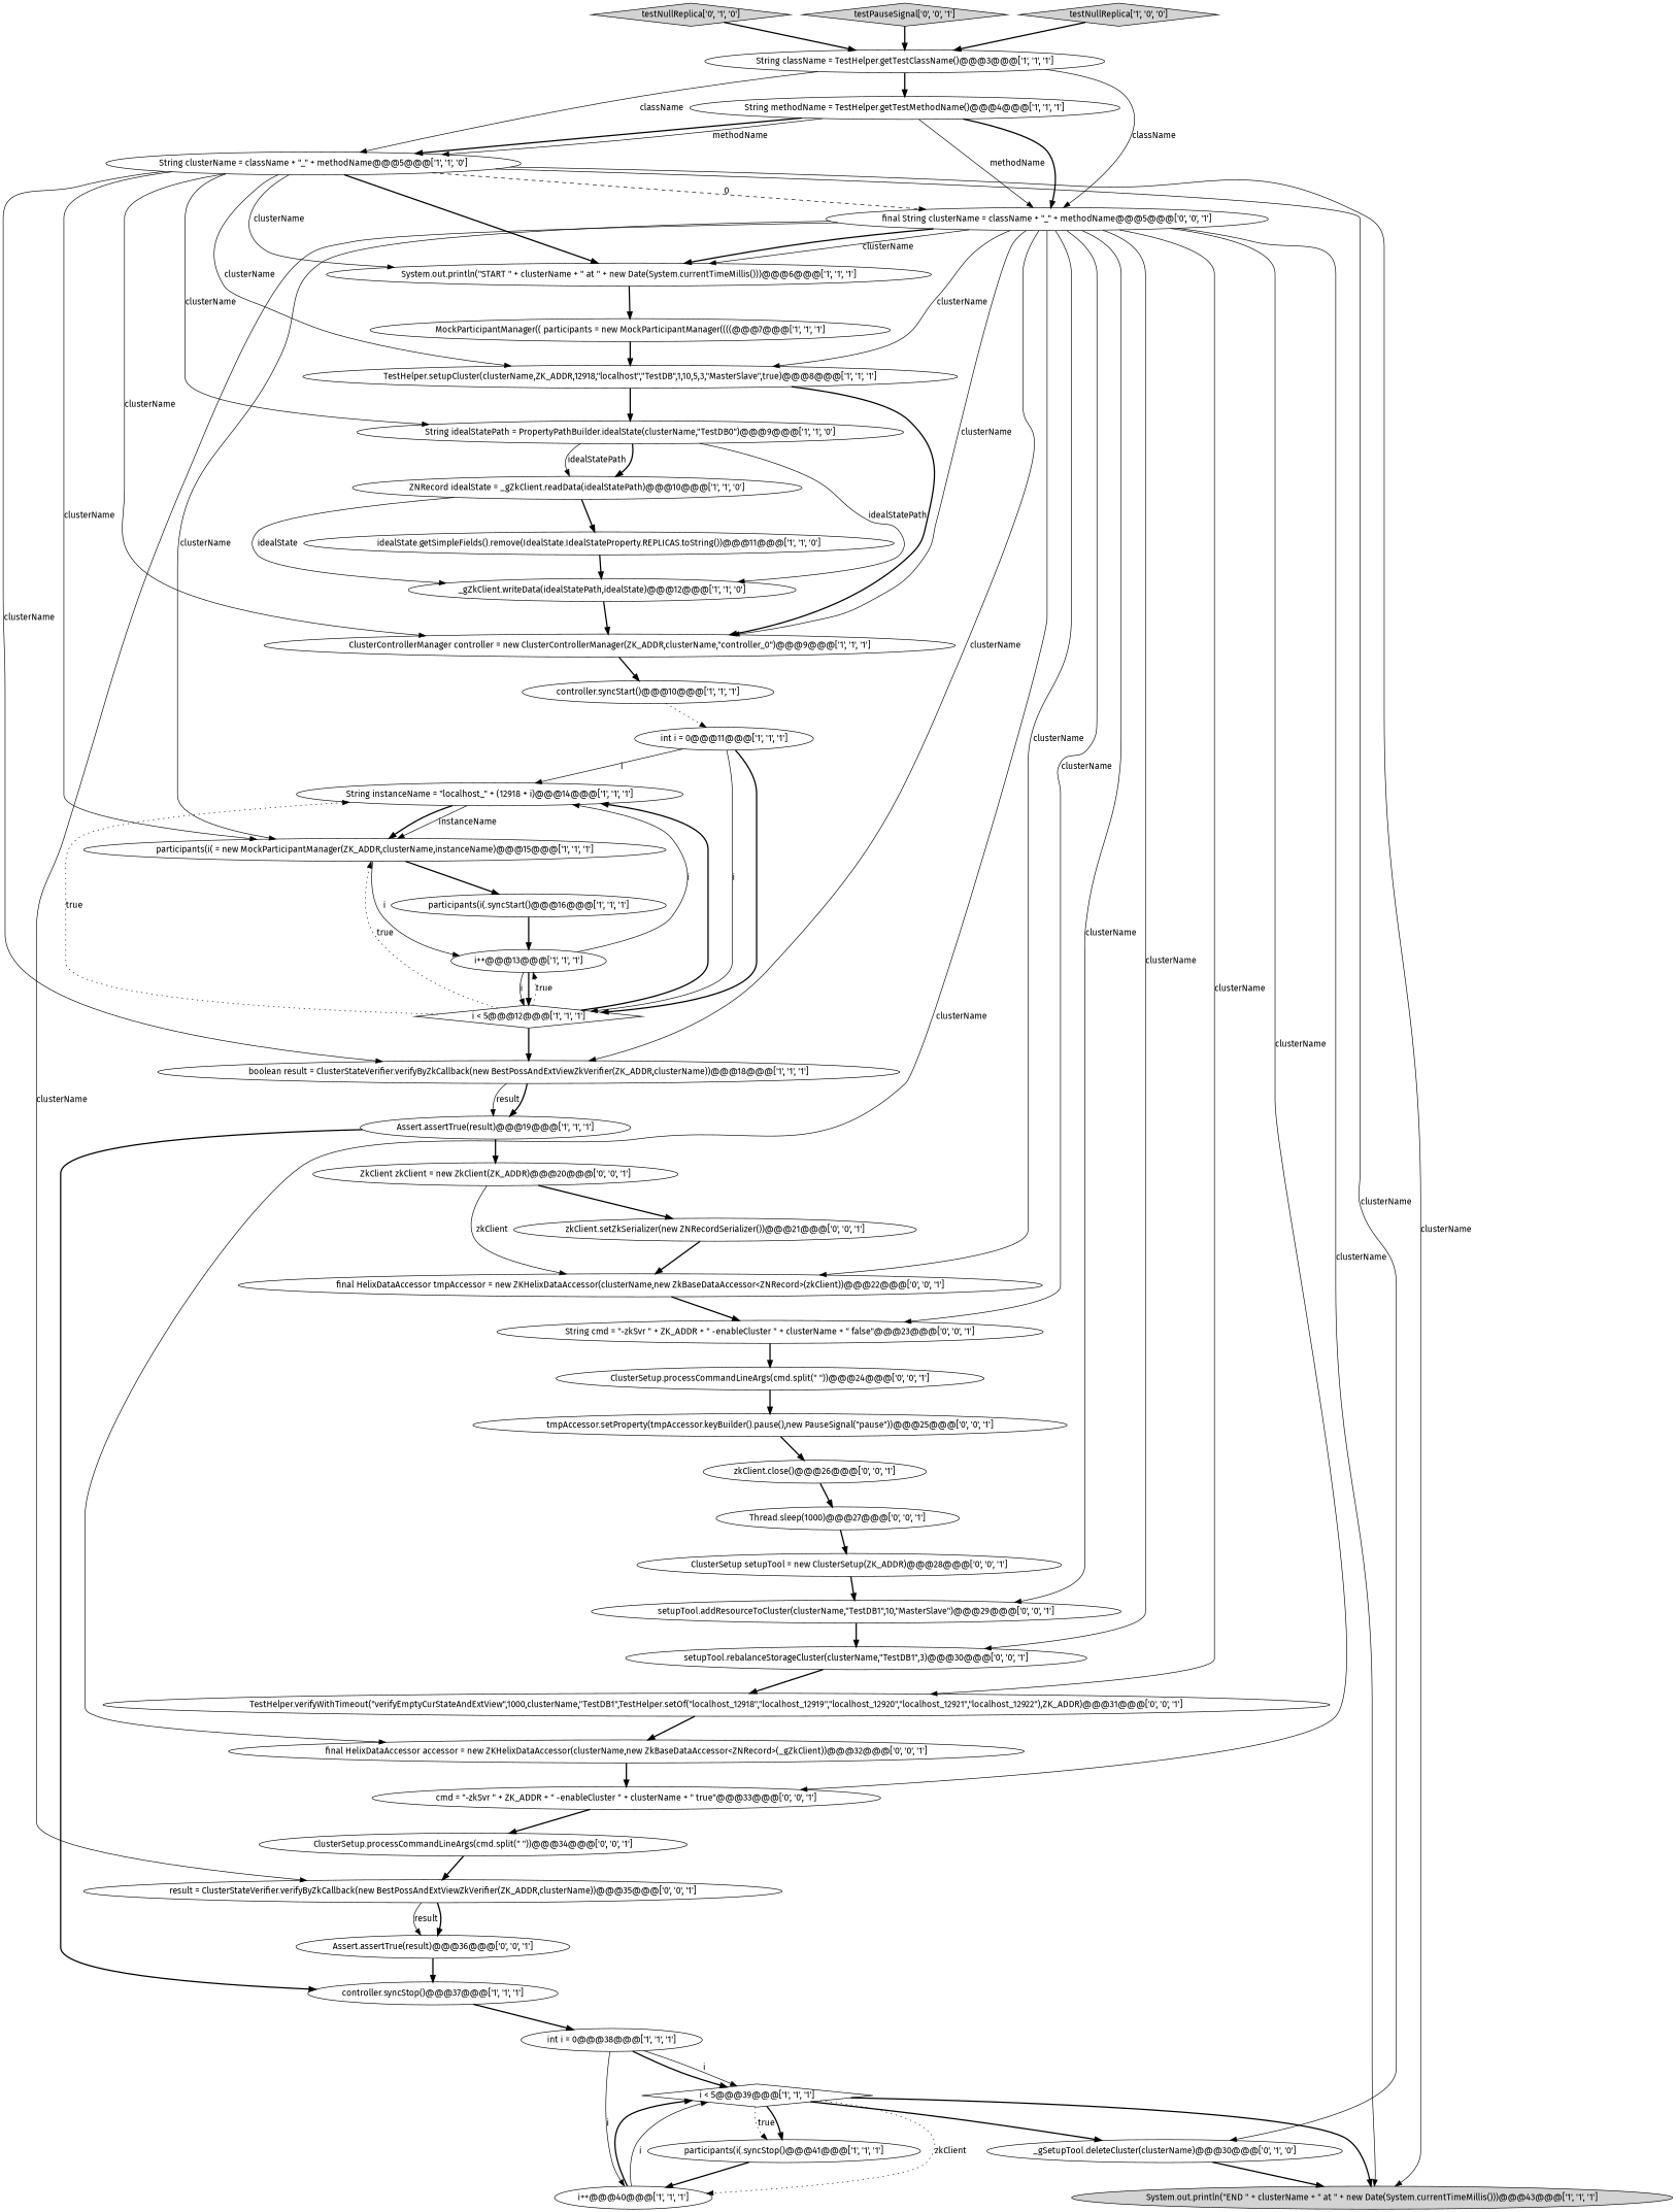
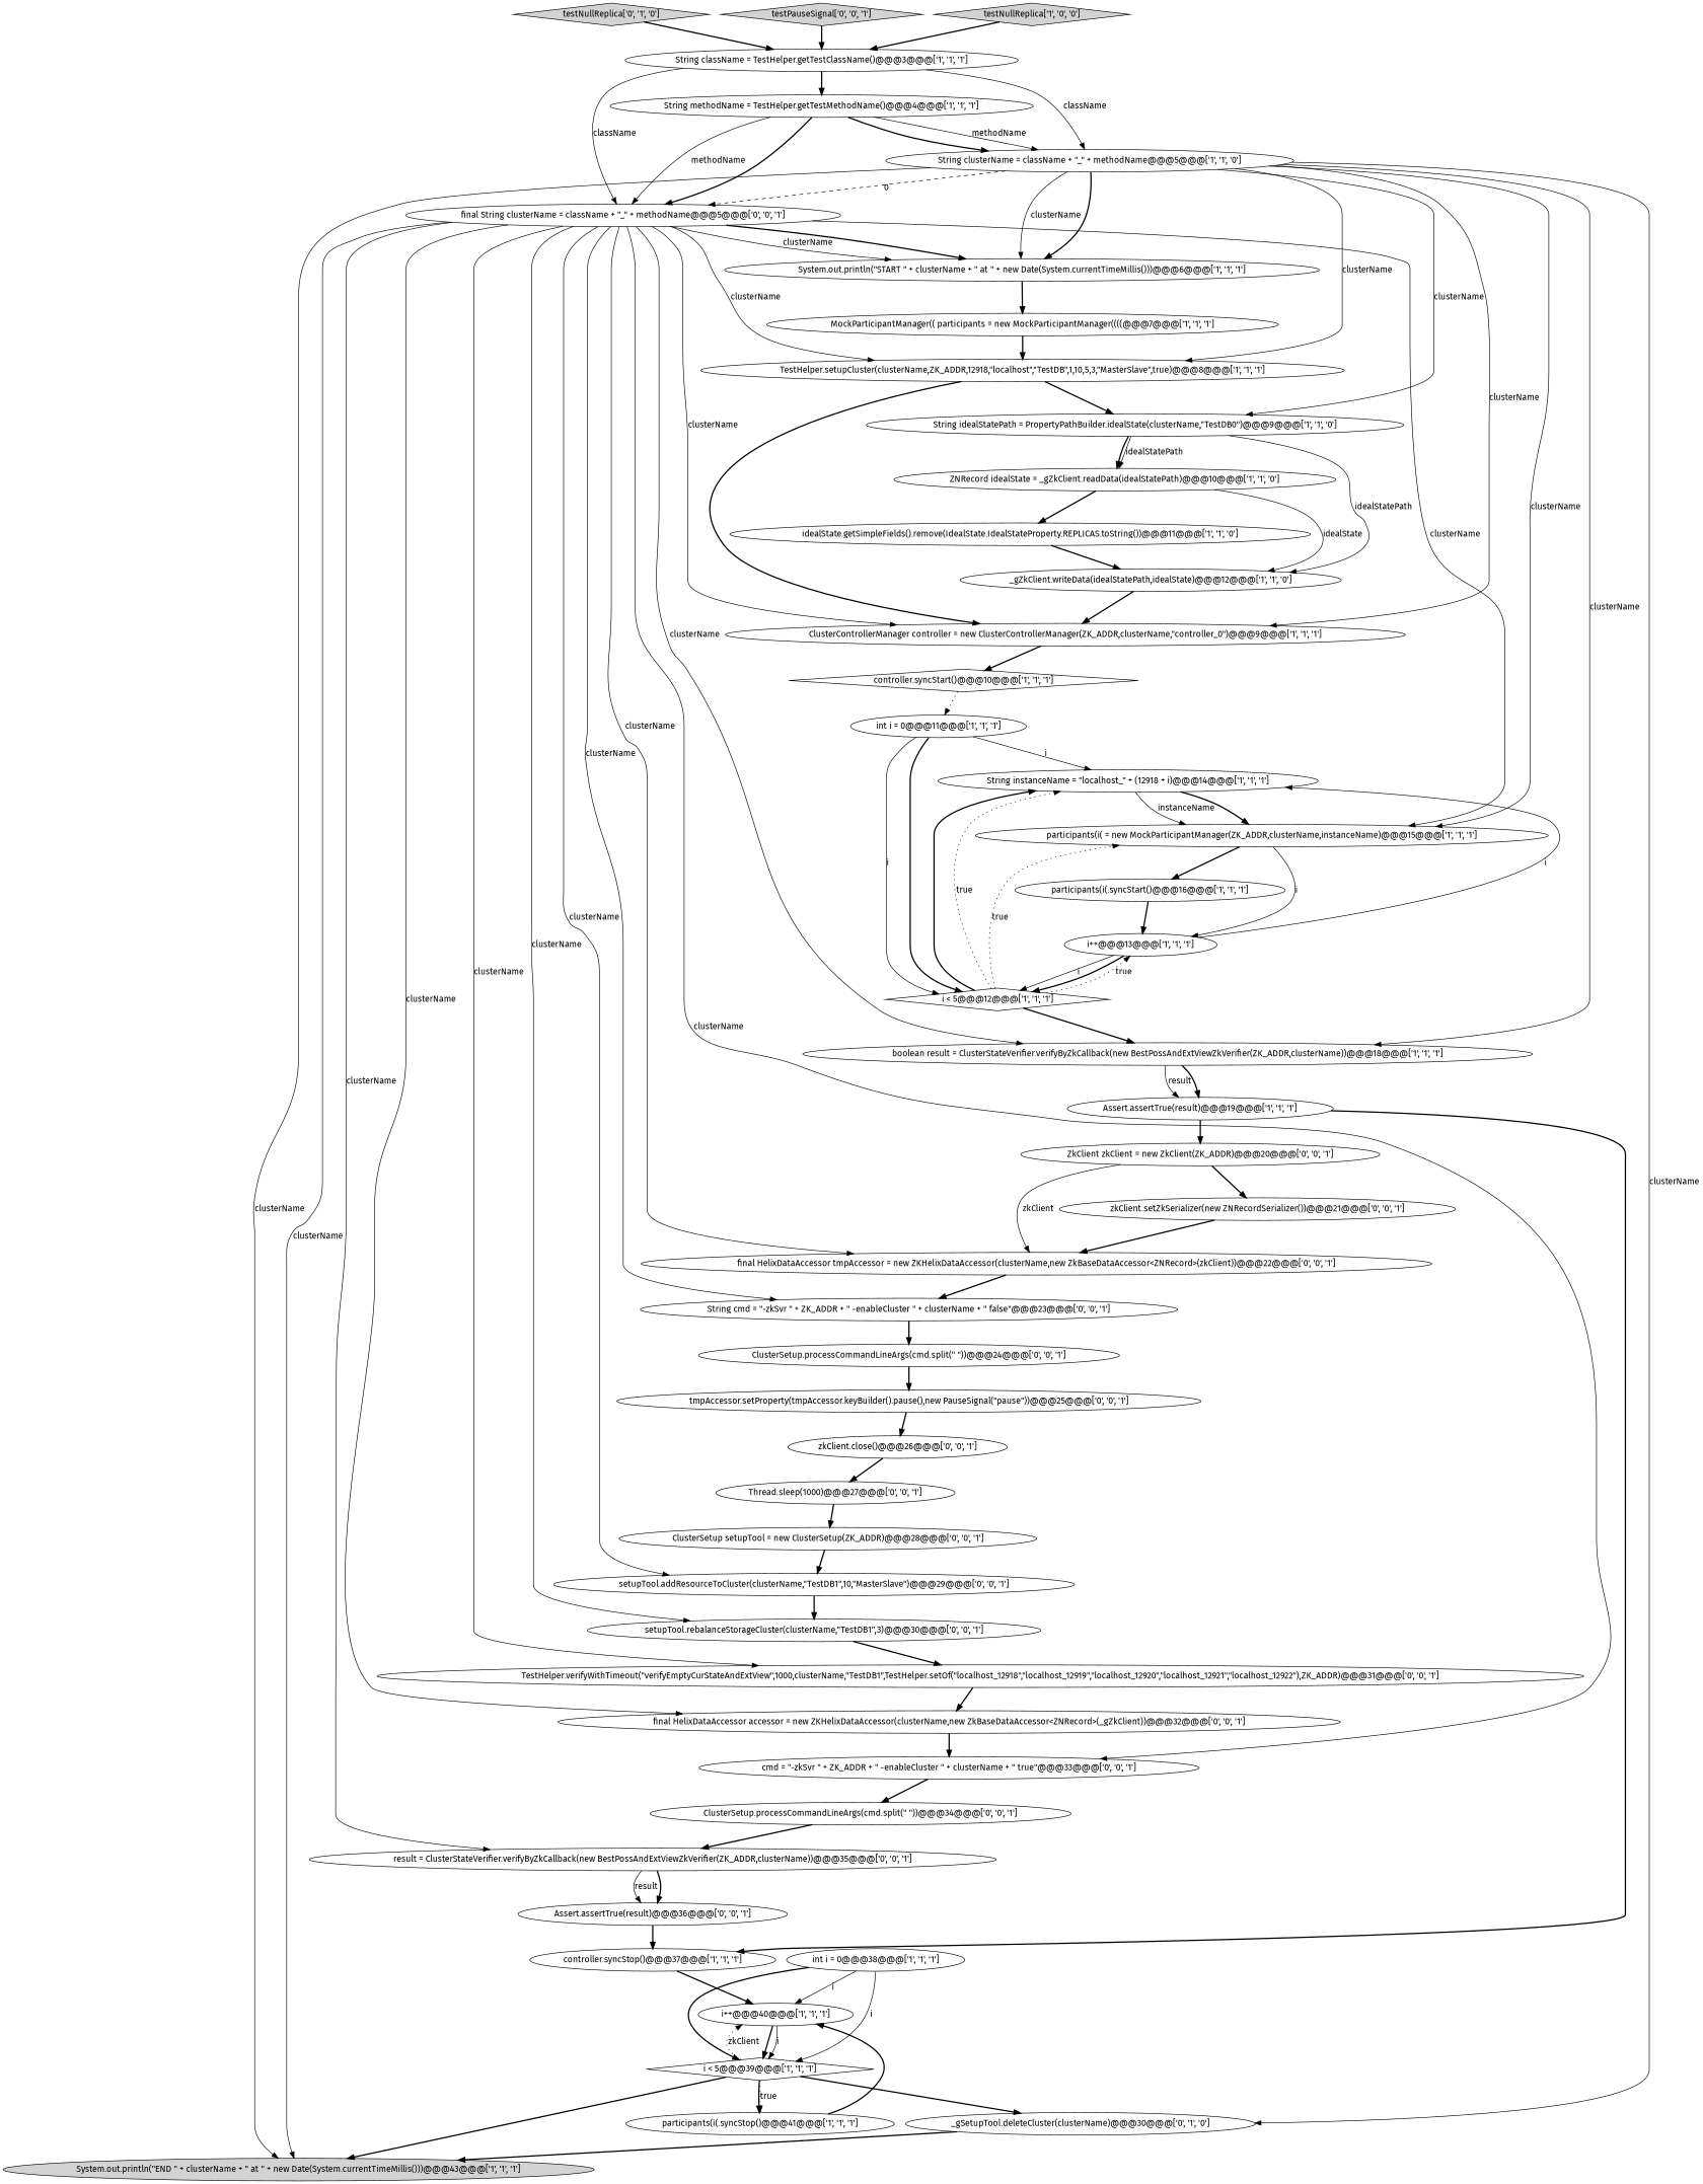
  digraph {
    fontname="Fira Sans"
    node [fillcolor=white fontname="Fira Sans" shape=ellipse style=filled]
    edge [fontname="Fira Sans" style=bold]
    n1 [label="String cmd = \"-zkSvr \" + ZK_ADDR + \" -enableCluster \" + clusterName + \" false\"@@@23@@@['0', '0', '1']"]
    n2 [label="ClusterSetup.processCommandLineArgs(cmd.split(\" \"))@@@24@@@['0', '0', '1']"]
    n3 [label="tmpAccessor.setProperty(tmpAccessor.keyBuilder().pause(),new PauseSignal(\"pause\"))@@@25@@@['0', '0', '1']"]
    n4 [label="ZNRecord idealState = _gZkClient.readData(idealStatePath)@@@10@@@['1', '1', '0']"]
    n5 [label="_gZkClient.writeData(idealStatePath,idealState)@@@12@@@['1', '1', '0']"]
    n6 [label="idealState.getSimpleFields().remove(IdealState.IdealStateProperty.REPLICAS.toString())@@@11@@@['1', '1', '0']"]
    n7 [label="ClusterControllerManager controller = new ClusterControllerManager(ZK_ADDR,clusterName,\"controller_0\")@@@9@@@['1', '1', '1']"]
    n8 [label="controller.syncStop()@@@37@@@['1', '1', '1']"]
    n9 [label="int i = 0@@@38@@@['1', '1', '1']"]
    n10 [label="i < 5@@@39@@@['1', '1', '1']" shape=diamond]
    n11 [label="i++@@@40@@@['1', '1', '1']"]
    n12 [label="final String clusterName = className + \"_\" + methodName@@@5@@@['0', '0', '1']"]
    n13 [label="System.out.println(\"START \" + clusterName + \" at \" + new Date(System.currentTimeMillis()))@@@6@@@['1', '1', '1']"]
    n14 [fillcolor=lightgray label="System.out.println(\"END \" + clusterName + \" at \" + new Date(System.currentTimeMillis()))@@@43@@@['1', '1', '1']"]
    n15 [label="setupTool.rebalanceStorageCluster(clusterName,\"TestDB1\",3)@@@30@@@['0', '0', '1']"]
    n16 [label="cmd = \"-zkSvr \" + ZK_ADDR + \" -enableCluster \" + clusterName + \" true\"@@@33@@@['0', '0', '1']"]
    n17 [label="result = ClusterStateVerifier.verifyByZkCallback(new BestPossAndExtViewZkVerifier(ZK_ADDR,clusterName))@@@35@@@['0', '0', '1']"]
    n18 [label="final HelixDataAccessor tmpAccessor = new ZKHelixDataAccessor(clusterName,new ZkBaseDataAccessor<ZNRecord>(zkClient))@@@22@@@['0', '0', '1']"]
    n19 [label="final HelixDataAccessor accessor = new ZKHelixDataAccessor(clusterName,new ZkBaseDataAccessor<ZNRecord>(_gZkClient))@@@32@@@['0', '0', '1']"]
    n20 [label="setupTool.addResourceToCluster(clusterName,\"TestDB1\",10,\"MasterSlave\")@@@29@@@['0', '0', '1']"]
    n21 [label="participants(i( = new MockParticipantManager(ZK_ADDR,clusterName,instanceName)@@@15@@@['1', '1', '1']"]
    n22 [label="TestHelper.setupCluster(clusterName,ZK_ADDR,12918,\"localhost\",\"TestDB\",1,10,5,3,\"MasterSlave\",true)@@@8@@@['1', '1', '1']"]
    n23 [label="TestHelper.verifyWithTimeout(\"verifyEmptyCurStateAndExtView\",1000,clusterName,\"TestDB1\",TestHelper.setOf(\"localhost_12918\",\"localhost_12919\",\"localhost_12920\",\"localhost_12921\",\"localhost_12922\"),ZK_ADDR)@@@31@@@['0', '0', '1']"]
    n24 [label="boolean result = ClusterStateVerifier.verifyByZkCallback(new BestPossAndExtViewZkVerifier(ZK_ADDR,clusterName))@@@18@@@['1', '1', '1']"]
    n25 [label="MockParticipantManager(( participants = new MockParticipantManager((((@@@7@@@['1', '1', '1']"]
-   n26 [label="controller.syncStart()@@@10@@@['1', '1', '1']"]
+   n26 [label="controller.syncStart()@@@10@@@['1', '1', '1']" shape=diamond]
    n27 [label="ClusterSetup.processCommandLineArgs(cmd.split(\" \"))@@@34@@@['0', '0', '1']"]
    n28 [label="Assert.assertTrue(result)@@@36@@@['0', '0', '1']"]
    n29 [label="participants(i(.syncStart()@@@16@@@['1', '1', '1']"]
    n30 [label="i++@@@13@@@['1', '1', '1']"]
    n31 [label="String idealStatePath = PropertyPathBuilder.idealState(clusterName,\"TestDB0\")@@@9@@@['1', '1', '0']"]
    n32 [label="Assert.assertTrue(result)@@@19@@@['1', '1', '1']"]
    n33 [fillcolor=lightgray label="testNullReplica['0', '1', '0']" shape=diamond]
    n34 [label="String className = TestHelper.getTestClassName()@@@3@@@['1', '1', '1']"]
    n35 [label="String clusterName = className + \"_\" + methodName@@@5@@@['1', '1', '0']"]
    n36 [label="String methodName = TestHelper.getTestMethodName()@@@4@@@['1', '1', '1']"]
    n37 [label="zkClient.setZkSerializer(new ZNRecordSerializer())@@@21@@@['0', '0', '1']"]
    n38 [fillcolor=lightgray label="testPauseSignal['0', '0', '1']" shape=diamond]
    n39 [label="int i = 0@@@11@@@['1', '1', '1']"]
    n40 [label="ClusterSetup setupTool = new ClusterSetup(ZK_ADDR)@@@28@@@['0', '0', '1']"]
    n41 [label="String instanceName = \"localhost_\" + (12918 + i)@@@14@@@['1', '1', '1']"]
    n42 [label="i < 5@@@12@@@['1', '1', '1']" shape=diamond]
    n43 [label="_gSetupTool.deleteCluster(clusterName)@@@30@@@['0', '1', '0']"]
    n44 [label="participants(i(.syncStop()@@@41@@@['1', '1', '1']"]
    n45 [label="ZkClient zkClient = new ZkClient(ZK_ADDR)@@@20@@@['0', '0', '1']"]
    n46 [label="zkClient.close()@@@26@@@['0', '0', '1']"]
    n47 [label="Thread.sleep(1000)@@@27@@@['0', '0', '1']"]
    n48 [fillcolor=lightgray label="testNullReplica['1', '0', '0']" shape=diamond]
    n1 -> n2
    n2 -> n3
    n3 -> n46
    n4 -> n5 [label=idealState style=solid]
    n4 -> n6
    n5 -> n7
    n6 -> n5
    n7 -> n26
-   n8 -> n9
+   n8 -> n11
    n9 -> n10
    n9 -> n10 [label=i style=solid]
    n9 -> n11 [label=i style=solid]
    n10 -> n11 [label=zkClient style=dotted]
    n10 -> n14
    n10 -> n43
    n10 -> n44 [label=true style=dotted]
    n10 -> n44
    n11 -> n10
    n11 -> n10 [label=i style=solid]
    n12 -> n1 [label=clusterName style=solid]
    n12 -> n7 [label=clusterName style=solid]
    n12 -> n13
    n12 -> n13 [label=clusterName style=solid]
    n12 -> n14 [label=clusterName style=solid]
    n12 -> n15 [label=clusterName style=solid]
    n12 -> n16 [label=clusterName style=solid]
    n12 -> n17 [label=clusterName style=solid]
    n12 -> n18 [label=clusterName style=solid]
    n12 -> n19 [label=clusterName style=solid]
    n12 -> n20 [label=clusterName style=solid]
    n12 -> n21 [label=clusterName style=solid]
    n12 -> n22 [label=clusterName style=solid]
    n12 -> n23 [label=clusterName style=solid]
    n12 -> n24 [label=clusterName style=solid]
    n13 -> n25
    n15 -> n23
    n16 -> n27
    n17 -> n28
    n17 -> n28 [label=result style=solid]
    n18 -> n1
    n19 -> n16
    n20 -> n15
    n21 -> n29
    n21 -> n30 [label=i style=solid]
    n22 -> n7
    n22 -> n31
    n23 -> n19
    n24 -> n32 [label=result style=solid]
    n24 -> n32
    n25 -> n22
    n26 -> n39 [style=dotted]
    n27 -> n17
    n28 -> n8
    n29 -> n30
    n30 -> n41 [label=i style=solid]
    n30 -> n42 [label=i style=solid]
    n30 -> n42
    n31 -> n4
    n31 -> n4 [label=idealStatePath style=solid]
    n31 -> n5 [label=idealStatePath style=solid]
    n32 -> n8
    n32 -> n45
    n33 -> n34
    n34 -> n12 [label=className style=solid]
    n34 -> n35 [label=className style=solid]
    n34 -> n36
    n35 -> n7 [label=clusterName style=solid]
    n35 -> n12 [label=0 style=dashed]
    n35 -> n13 [label=clusterName style=solid]
    n35 -> n13
    n35 -> n14 [label=clusterName style=solid]
    n35 -> n21 [label=clusterName style=solid]
    n35 -> n22 [label=clusterName style=solid]
    n35 -> n24 [label=clusterName style=solid]
    n35 -> n31 [label=clusterName style=solid]
    n35 -> n43 [label=clusterName style=solid]
    n36 -> n12 [label=methodName style=solid]
    n36 -> n12
    n36 -> n35
    n36 -> n35 [label=methodName style=solid]
    n37 -> n18
    n38 -> n34
    n39 -> n41 [label=i style=solid]
    n39 -> n42 [label=i style=solid]
    n39 -> n42
    n40 -> n20
    n41 -> n21 [label=instanceName style=solid]
    n41 -> n21
    n42 -> n21 [label=true style=dotted]
    n42 -> n24
    n42 -> n30 [label=true style=dotted]
    n42 -> n41 [label=true style=dotted]
    n42 -> n41
    n43 -> n14
    n44 -> n11
    n45 -> n18 [label=zkClient style=solid]
    n45 -> n37
    n46 -> n47
    n47 -> n40
    n48 -> n34
  }
